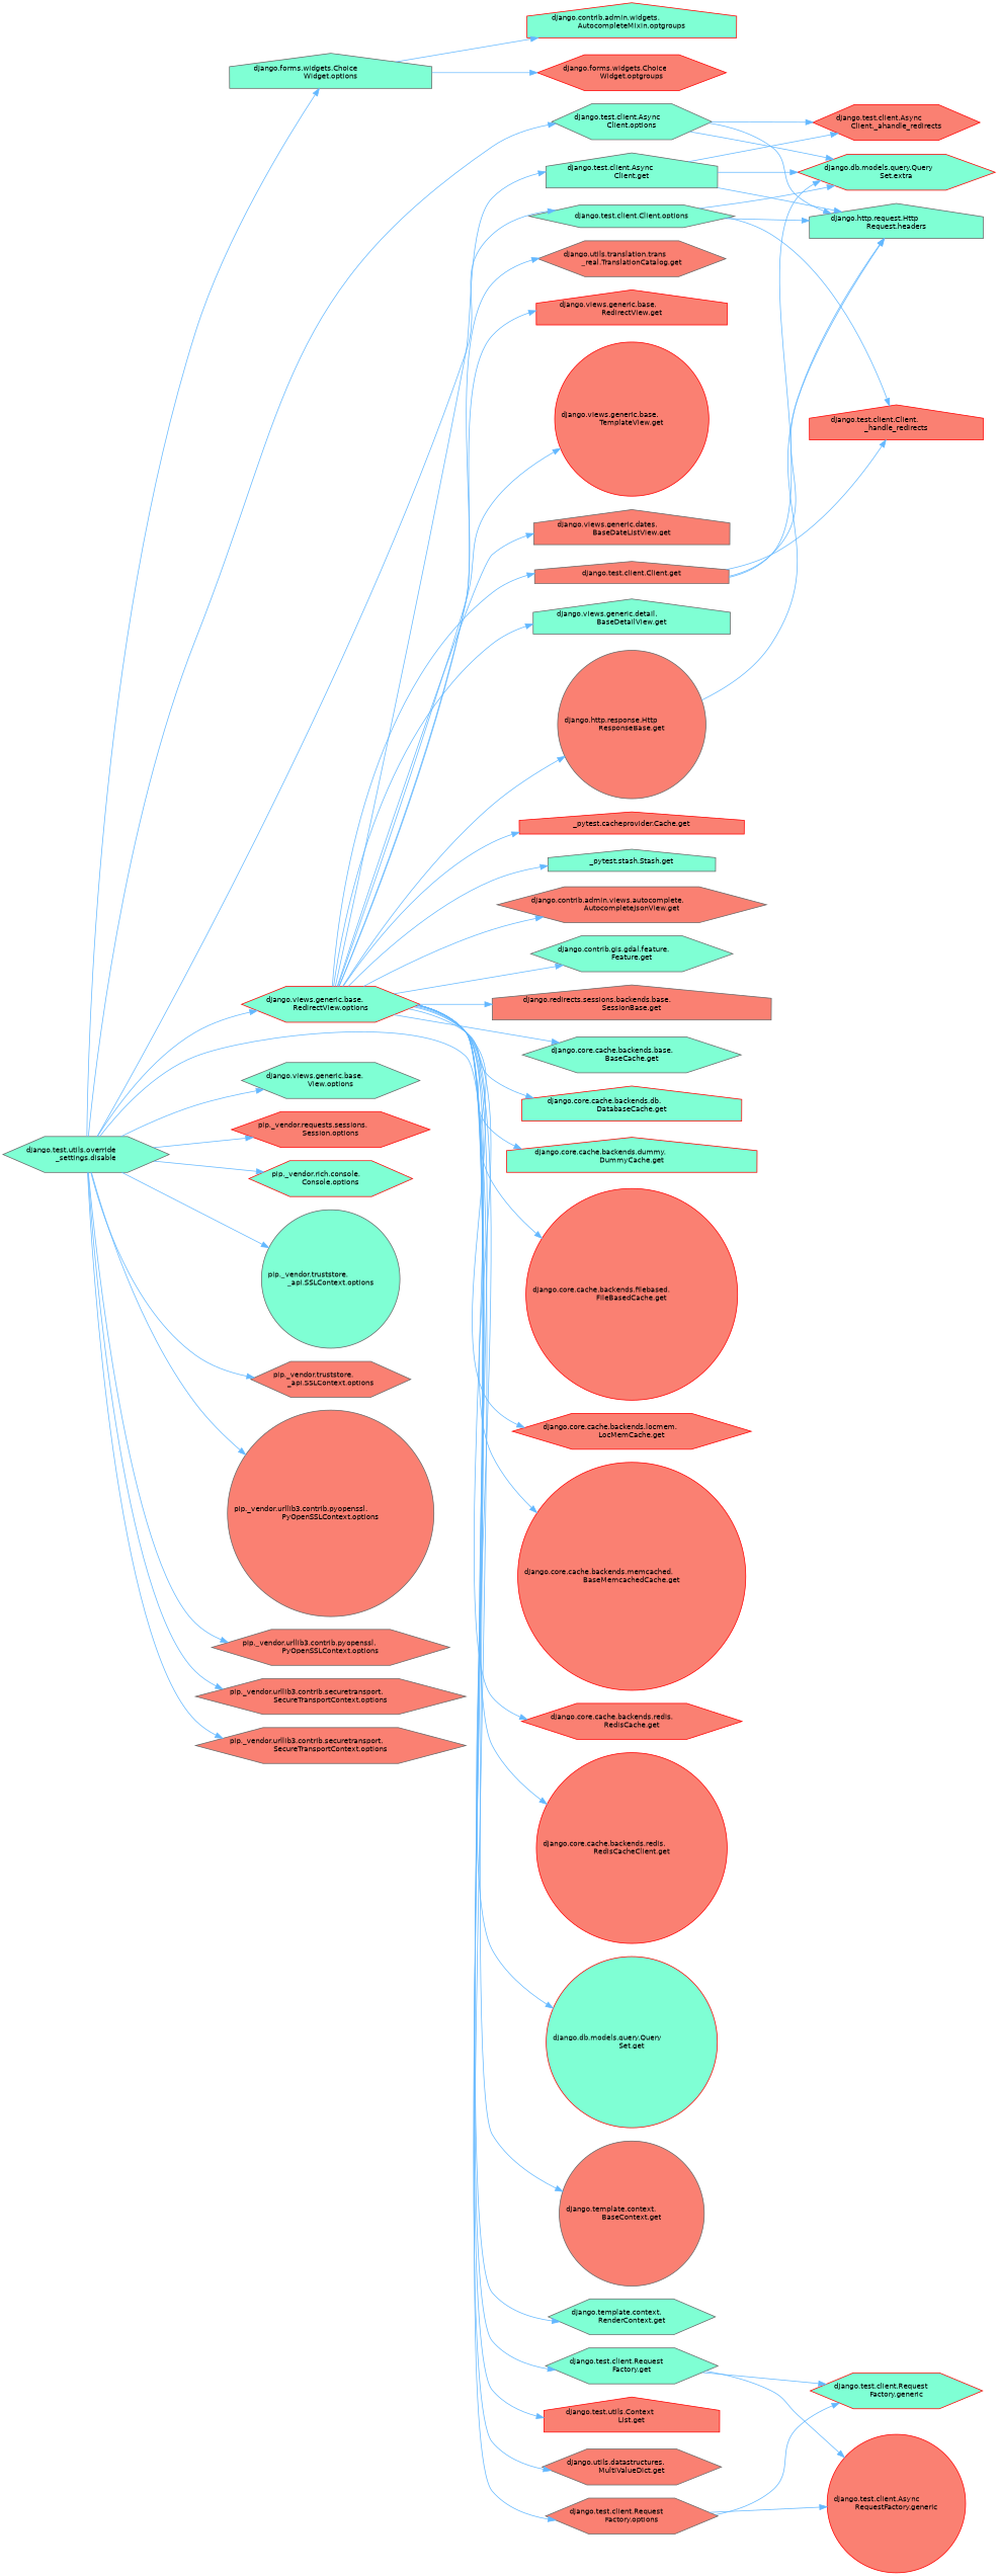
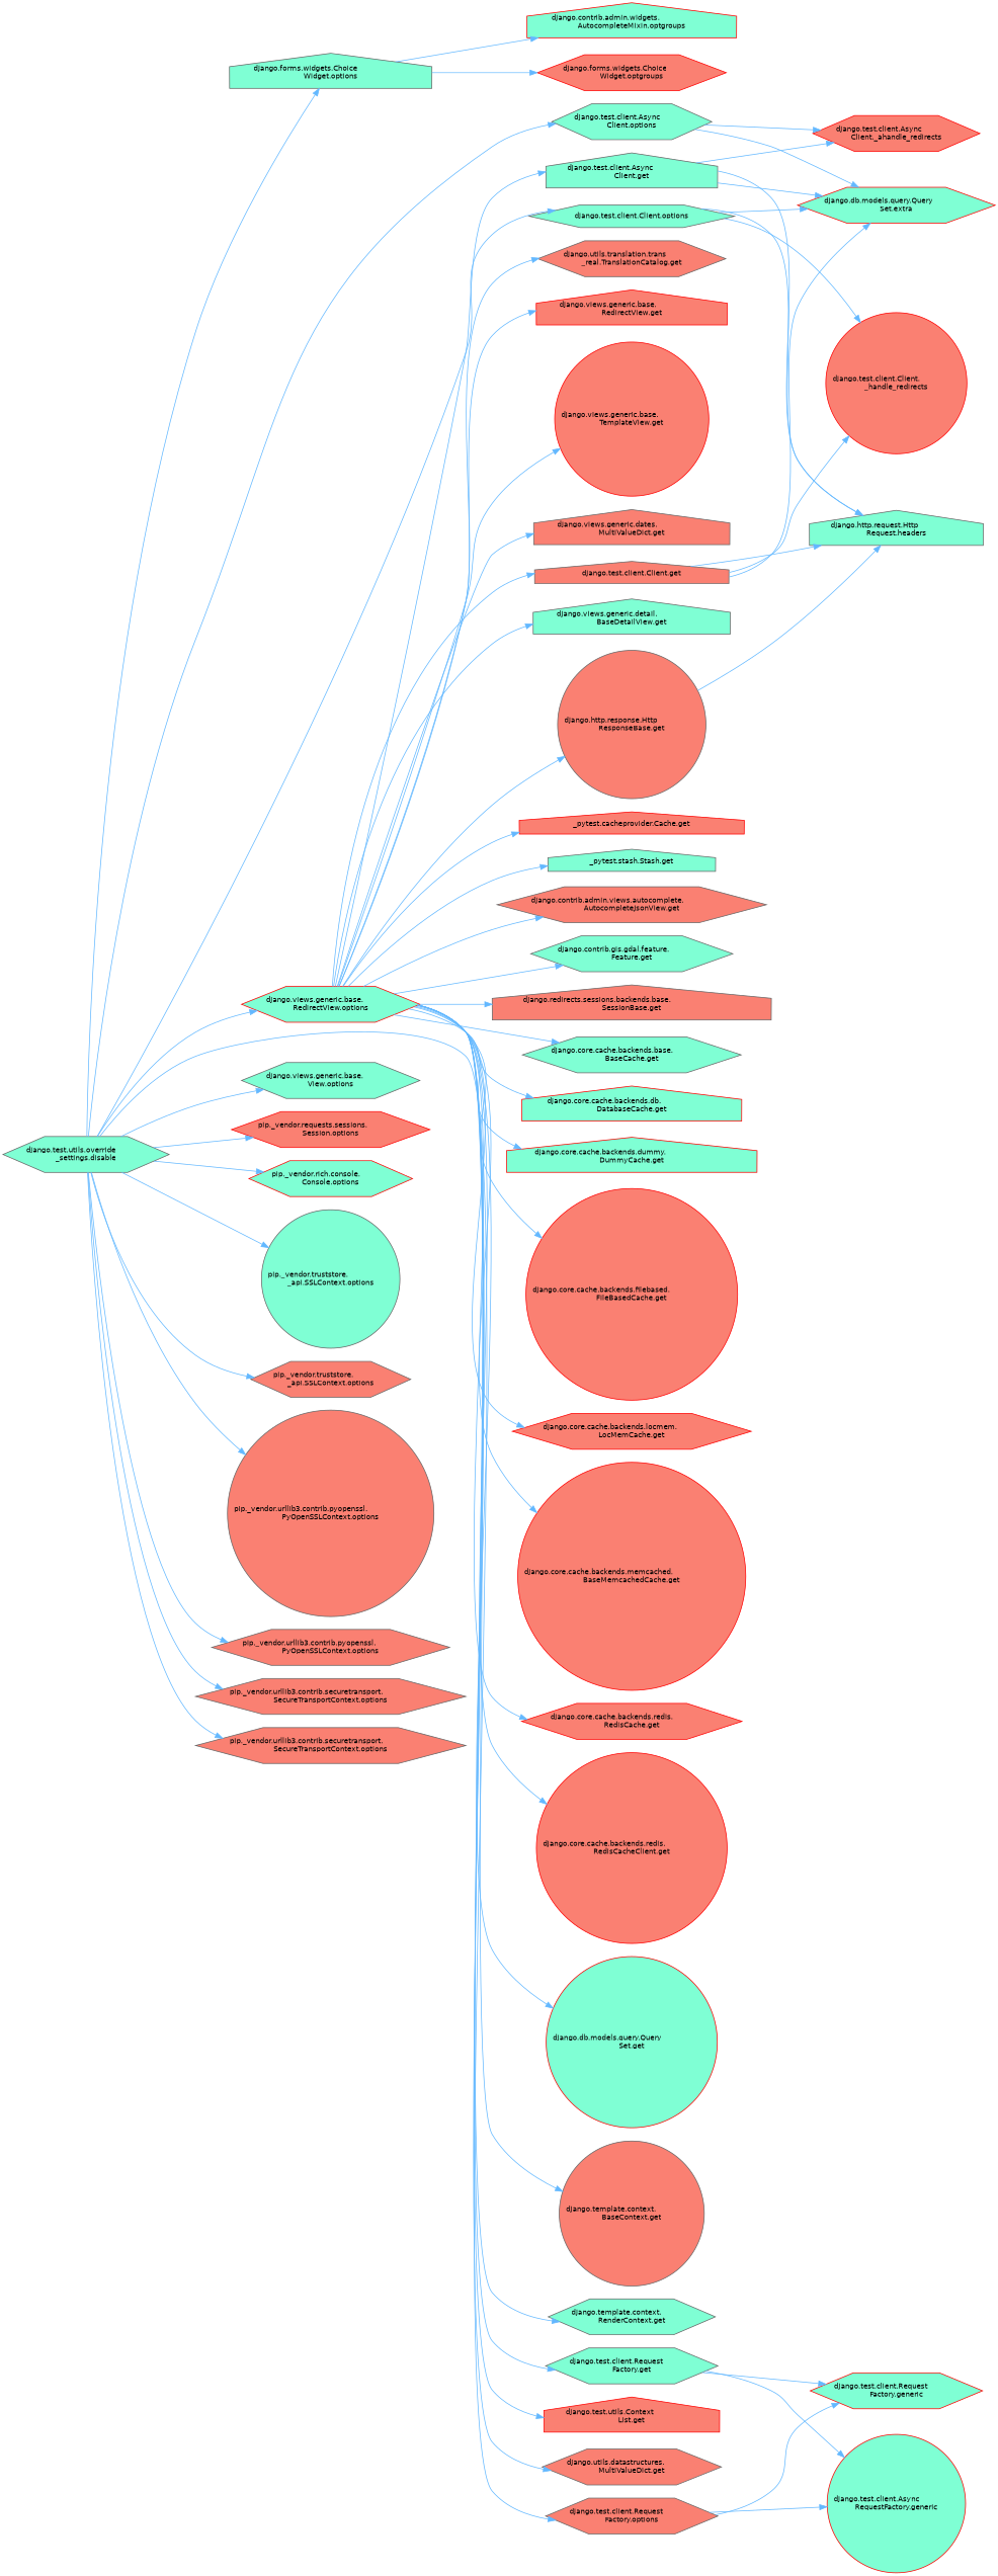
  digraph {
    rankdir=LR
    node [color=grey40 fillcolor=salmon fontname=Helvetica fontsize=10 shape=hexagon style=filled]
    edge [color=steelblue1 fontname=Helvetica fontsize=10 labelfontname=Helvetica labelfontsize=10 style=solid]
    n1 [color=gray40 fillcolor=aquamarine fontcolor=black height=0.2 label="django.test.utils.override\l_settings.disable" width=0.4]
    n2 [fillcolor=aquamarine height=0.2 label="django.forms.widgets.Choice\lWidget.options" shape=house width=0.4]
    n3 [fillcolor=aquamarine height=0.2 label="django.test.client.Async\lClient.options" width=0.4]
    n4 [fillcolor=aquamarine height=0.2 label="django.test.client.Client.options" width=0.4]
    n5 [height=0.2 label="django.test.client.Request\lFactory.options" width=0.4]
    n6 [color=red fillcolor=aquamarine height=0.2 label="django.views.generic.base.\lRedirectView.options" width=0.4]
    n7 [fillcolor=aquamarine height=0.2 label="django.views.generic.base.\lView.options" width=0.4]
    n8 [color=red height=0.2 label="pip._vendor.requests.sessions.\lSession.options" width=0.4]
    n9 [color=red fillcolor=aquamarine height=0.2 label="pip._vendor.rich.console.\lConsole.options" width=0.4]
    n10 [fillcolor=aquamarine height=0.2 label="pip._vendor.truststore.\l_api.SSLContext.options" shape=circle width=0.4]
    n11 [height=0.2 label="pip._vendor.truststore.\l_api.SSLContext.options" width=0.4]
    n12 [height=0.2 label="pip._vendor.urllib3.contrib.pyopenssl.\lPyOpenSSLContext.options" shape=circle width=0.4]
    n13 [height=0.2 label="pip._vendor.urllib3.contrib.pyopenssl.\lPyOpenSSLContext.options" width=0.4]
    n14 [height=0.2 label="pip._vendor.urllib3.contrib.securetransport.\lSecureTransportContext.options" width=0.4]
    n15 [height=0.2 label="pip._vendor.urllib3.contrib.securetransport.\lSecureTransportContext.options" width=0.4]
    n16 [color=red fillcolor=aquamarine height=0.2 label="django.contrib.admin.widgets.\lAutocompleteMixin.optgroups" shape=house width=0.4]
    n17 [color=red height=0.2 label="django.forms.widgets.Choice\lWidget.optgroups" width=0.4]
    n18 [color=red height=0.2 label="django.test.client.Async\lClient._ahandle_redirects" width=0.4]
    n19 [color=red fillcolor=aquamarine height=0.2 label="django.db.models.query.Query\lSet.extra" width=0.4]
    n20 [fillcolor=aquamarine height=0.2 label="django.http.request.Http\lRequest.headers" shape=house width=0.4]
-   n21 [color=red height=0.2 label="django.test.client.Client.\l_handle_redirects" shape=house width=0.4]
-   n22 [color=red height=0.2 label="django.test.client.Async\lRequestFactory.generic" shape=circle width=0.4]
+   n21 [color=red height=0.2 label="django.test.client.Client.\l_handle_redirects" shape=circle width=0.4]
+   n22 [color=red fillcolor=aquamarine height=0.2 label="django.test.client.Async\lRequestFactory.generic" shape=circle width=0.4]
    n23 [color=red fillcolor=aquamarine height=0.2 label="django.test.client.Request\lFactory.generic" width=0.4]
    n24 [color=red height=0.2 label="_pytest.cacheprovider.Cache.get" shape=house width=0.4]
    n25 [fillcolor=aquamarine height=0.2 label="_pytest.stash.Stash.get" shape=house width=0.4]
    n26 [height=0.2 label="django.contrib.admin.views.autocomplete.\lAutocompleteJsonView.get" width=0.4]
    n27 [fillcolor=aquamarine height=0.2 label="django.contrib.gis.gdal.feature.\lFeature.get" width=0.4]
    n28 [height=0.2 label="django.redirects.sessions.backends.base.\lSessionBase.get" shape=house width=0.4]
    n29 [fillcolor=aquamarine height=0.2 label="django.core.cache.backends.base.\lBaseCache.get" width=0.4]
    n30 [color=red fillcolor=aquamarine height=0.2 label="django.core.cache.backends.db.\lDatabaseCache.get" shape=house width=0.4]
    n31 [color=red fillcolor=aquamarine height=0.2 label="django.core.cache.backends.dummy.\lDummyCache.get" shape=house width=0.4]
    n32 [color=red height=0.2 label="django.core.cache.backends.filebased.\lFileBasedCache.get" shape=circle width=0.4]
    n33 [color=red height=0.2 label="django.core.cache.backends.locmem.\lLocMemCache.get" width=0.4]
    n34 [color=red height=0.2 label="django.core.cache.backends.memcached.\lBaseMemcachedCache.get" shape=circle width=0.4]
    n35 [color=red height=0.2 label="django.core.cache.backends.redis.\lRedisCache.get" width=0.4]
    n36 [color=red height=0.2 label="django.core.cache.backends.redis.\lRedisCacheClient.get" shape=circle width=0.4]
    n37 [color=red fillcolor=aquamarine height=0.2 label="django.db.models.query.Query\lSet.get" shape=circle width=0.4]
    n38 [height=0.2 label="django.http.response.Http\lResponseBase.get" shape=circle width=0.4]
    n39 [height=0.2 label="django.template.context.\lBaseContext.get" shape=circle width=0.4]
    n40 [fillcolor=aquamarine height=0.2 label="django.template.context.\lRenderContext.get" width=0.4]
    n41 [fillcolor=aquamarine height=0.2 label="django.test.client.Async\lClient.get" shape=house width=0.4]
    n42 [height=0.2 label="django.test.client.Client.get" shape=house width=0.4]
    n43 [fillcolor=aquamarine height=0.2 label="django.test.client.Request\lFactory.get" width=0.4]
    n44 [color=red height=0.2 label="django.test.utils.Context\lList.get" shape=house width=0.4]
    n45 [height=0.2 label="django.utils.datastructures.\lMultiValueDict.get" width=0.4]
    n46 [height=0.2 label="django.utils.translation.trans\l_real.TranslationCatalog.get" width=0.4]
    n47 [color=red height=0.2 label="django.views.generic.base.\lRedirectView.get" shape=house width=0.4]
    n48 [color=red height=0.2 label="django.views.generic.base.\lTemplateView.get" shape=circle width=0.4]
-   n49 [height=0.2 label="django.views.generic.dates.\lBaseDateListView.get" shape=house width=0.4]
+   n49 [height=0.2 label="django.views.generic.dates.\lMultiValueDict.get" shape=house width=0.4]
    n50 [fillcolor=aquamarine height=0.2 label="django.views.generic.detail.\lBaseDetailView.get" shape=house width=0.4]
    n1 -> n2
    n1 -> n3
    n1 -> n4
    n1 -> n5
    n1 -> n6
    n1 -> n7
    n1 -> n8
    n1 -> n9
    n1 -> n10
    n1 -> n11
    n1 -> n12
    n1 -> n13
    n1 -> n14
    n1 -> n15
    n2 -> n16
    n2 -> n17
    n3 -> n18
    n3 -> n19
-   n3 -> n20
    n4 -> n19
    n4 -> n20
    n4 -> n21
    n5 -> n22
    n5 -> n23
    n6 -> n24
    n6 -> n25
    n6 -> n26
    n6 -> n27
    n6 -> n28
    n6 -> n29
    n6 -> n30
    n6 -> n31
    n6 -> n32
    n6 -> n33
    n6 -> n34
    n6 -> n35
    n6 -> n36
    n6 -> n37
    n6 -> n38
    n6 -> n39
    n6 -> n40
    n6 -> n41
    n6 -> n42
    n6 -> n43
    n6 -> n44
    n6 -> n45
    n6 -> n46
    n6 -> n47
    n6 -> n48
    n6 -> n49
    n6 -> n50
    n38 -> n20
    n41 -> n18
    n41 -> n19
    n41 -> n20
    n42 -> n19
    n42 -> n20
    n42 -> n21
    n43 -> n22
    n43 -> n23
  }
